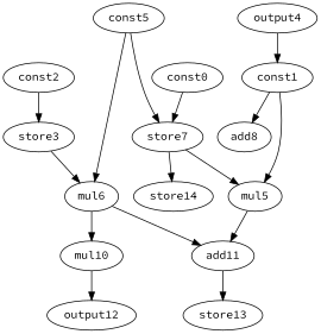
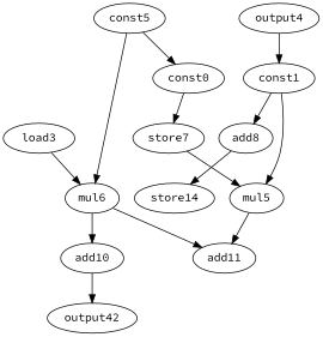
  digraph {
    fontname="Source Code Pro"
    node [fontname="Source Code Pro" opcode=mul]
    edge [fontname="Source Code Pro" operand=0]
    n1 [label=store7]
    const0 [opcode=const]
    n3 [label=mul5]
-   mul10
-   output12 [opcode=output]
+   mul10 [label=add10]
+   output12 [opcode=output label=output42]
    add11 [opcode=add]
-   store13 [opcode=store]
    add8 [opcode=add]
    const1 [opcode=const]
    output4 [opcode=output]
    n11 [label=store14 opcode=output]
-   load3 [opcode=load label=store3]
-   const2 [opcode=const]
+   load3 [opcode=load]
    mul6
    const5 [opcode=const]
    n1 -> n3
    const0 -> n1
    n3 -> add11 [operand=1]
    mul10 -> output12
-   add11 -> store13 [operand=1]
-   n1 -> n11
+   add8 -> n11
    const1 -> n3 [operand=1]
    const1 -> add8
    output4 -> const1
    load3 -> mul6
-   const2 -> load3
    mul6 -> mul10 [operand=1]
    mul6 -> add11
-   const5 -> n1 [operand=1]
+   const5 -> const0 [operand=1]
    const5 -> mul6 [operand=1]
  }
